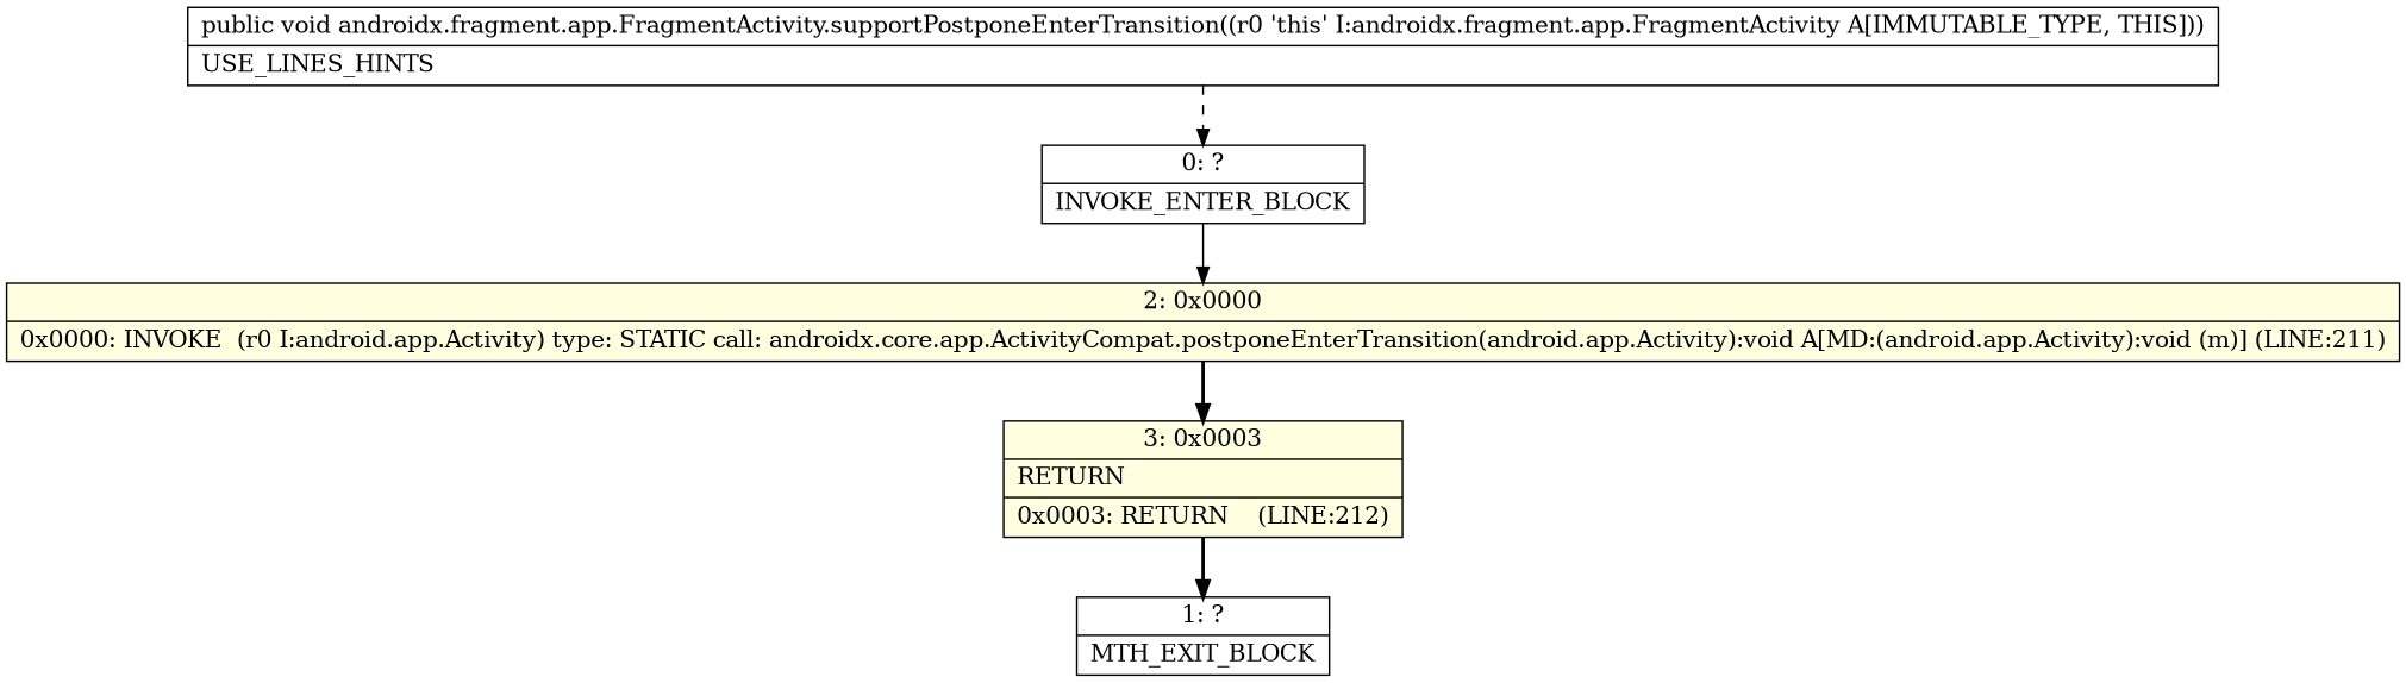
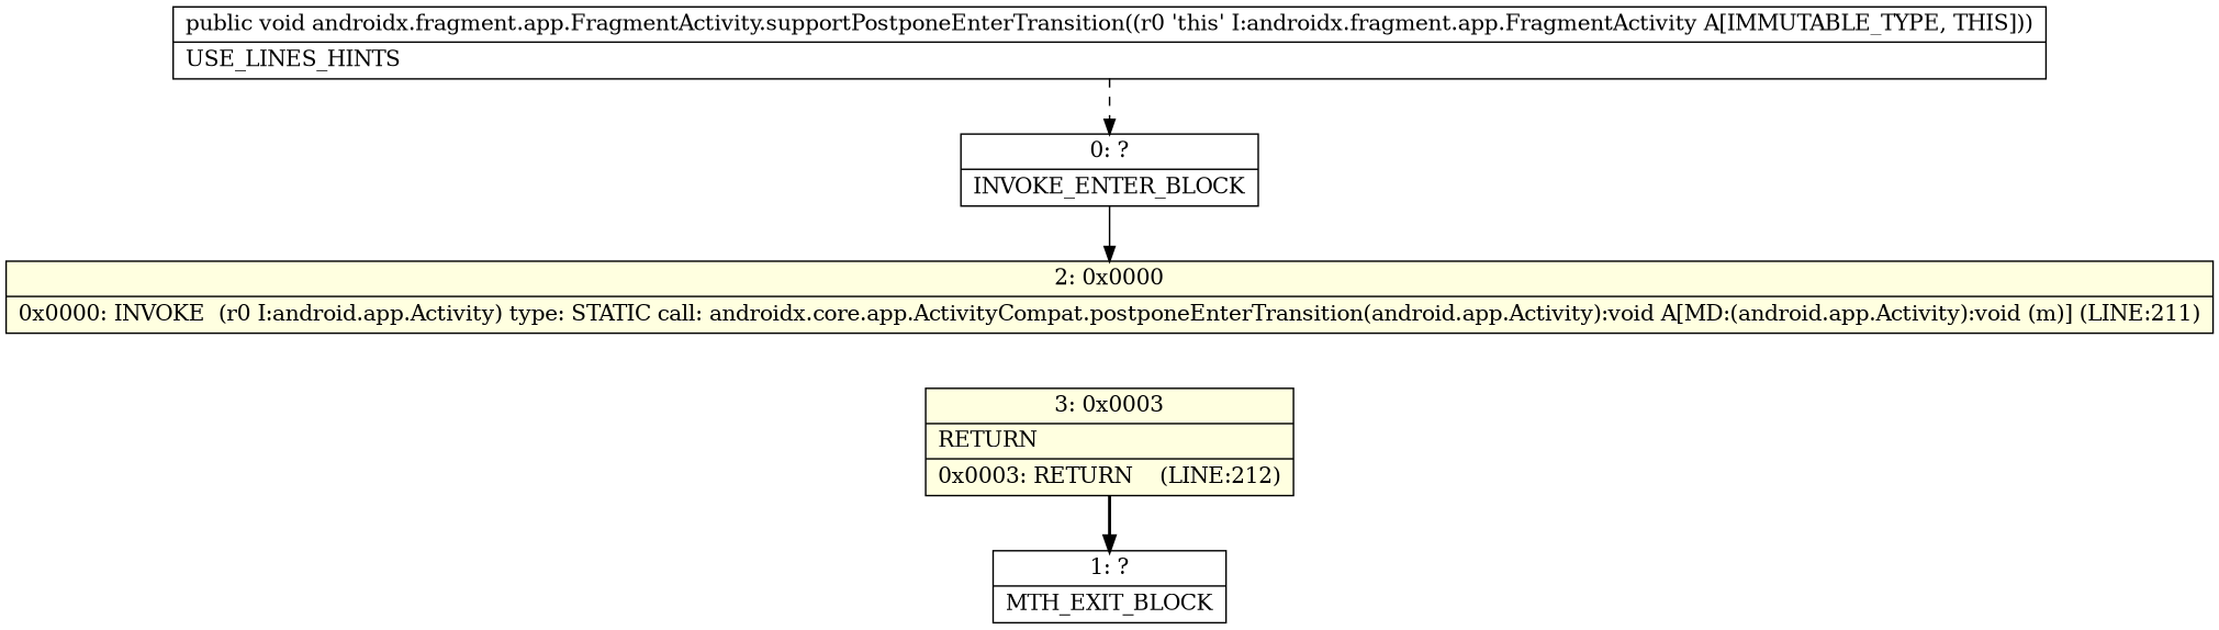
  digraph {
    node [fillcolor=white shape=record style=filled]
    edge [style=bold]
    n1 [label="{0\:\ ?|INVOKE_ENTER_BLOCK\l}"]
    n2 [fillcolor=lightyellow label="{2\:\ 0x0000|0x0000: INVOKE  (r0 I:android.app.Activity) type: STATIC call: androidx.core.app.ActivityCompat.postponeEnterTransition(android.app.Activity):void A[MD:(android.app.Activity):void (m)] (LINE:211)\l}"]
    n3 [fillcolor=lightyellow label="{3\:\ 0x0003|RETURN\l|0x0003: RETURN    (LINE:212)\l}"]
    n4 [label="{1\:\ ?|MTH_EXIT_BLOCK\l}"]
    n5 [label="{public void androidx.fragment.app.FragmentActivity.supportPostponeEnterTransition((r0 'this' I:androidx.fragment.app.FragmentActivity A[IMMUTABLE_TYPE, THIS]))  | USE_LINES_HINTS\l}"]
    n1 -> n2 [style=solid]
-   n2 -> n3
    n3 -> n4
    n5 -> n1 [style=dashed]
  }
